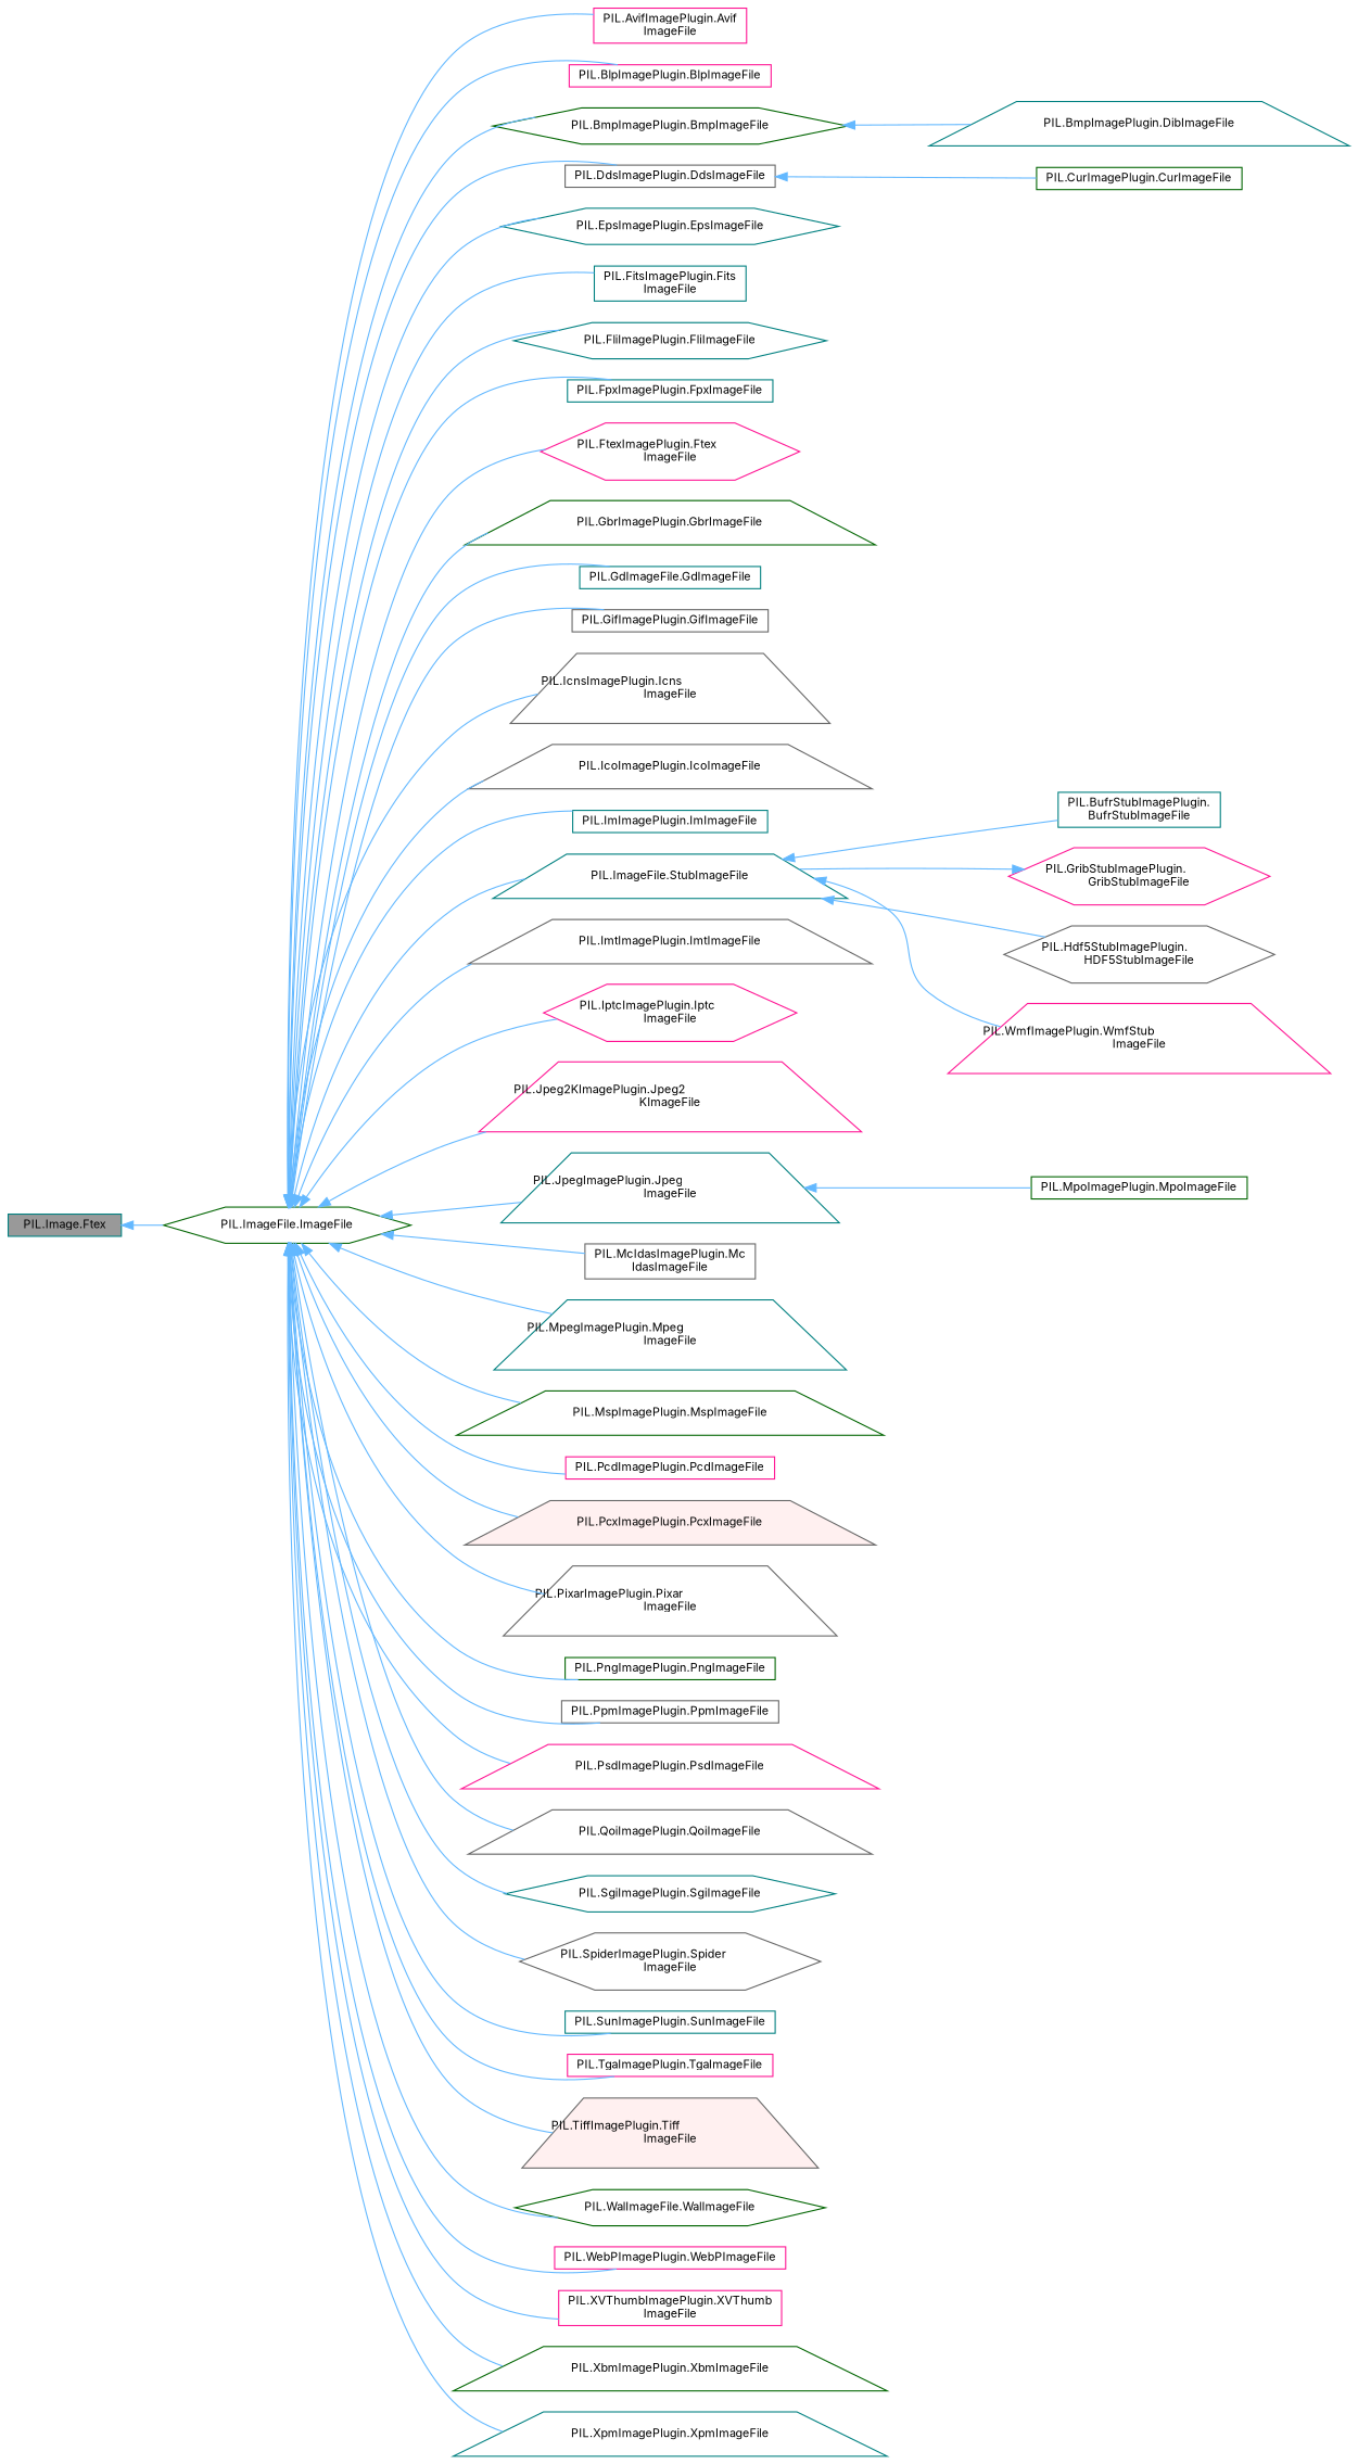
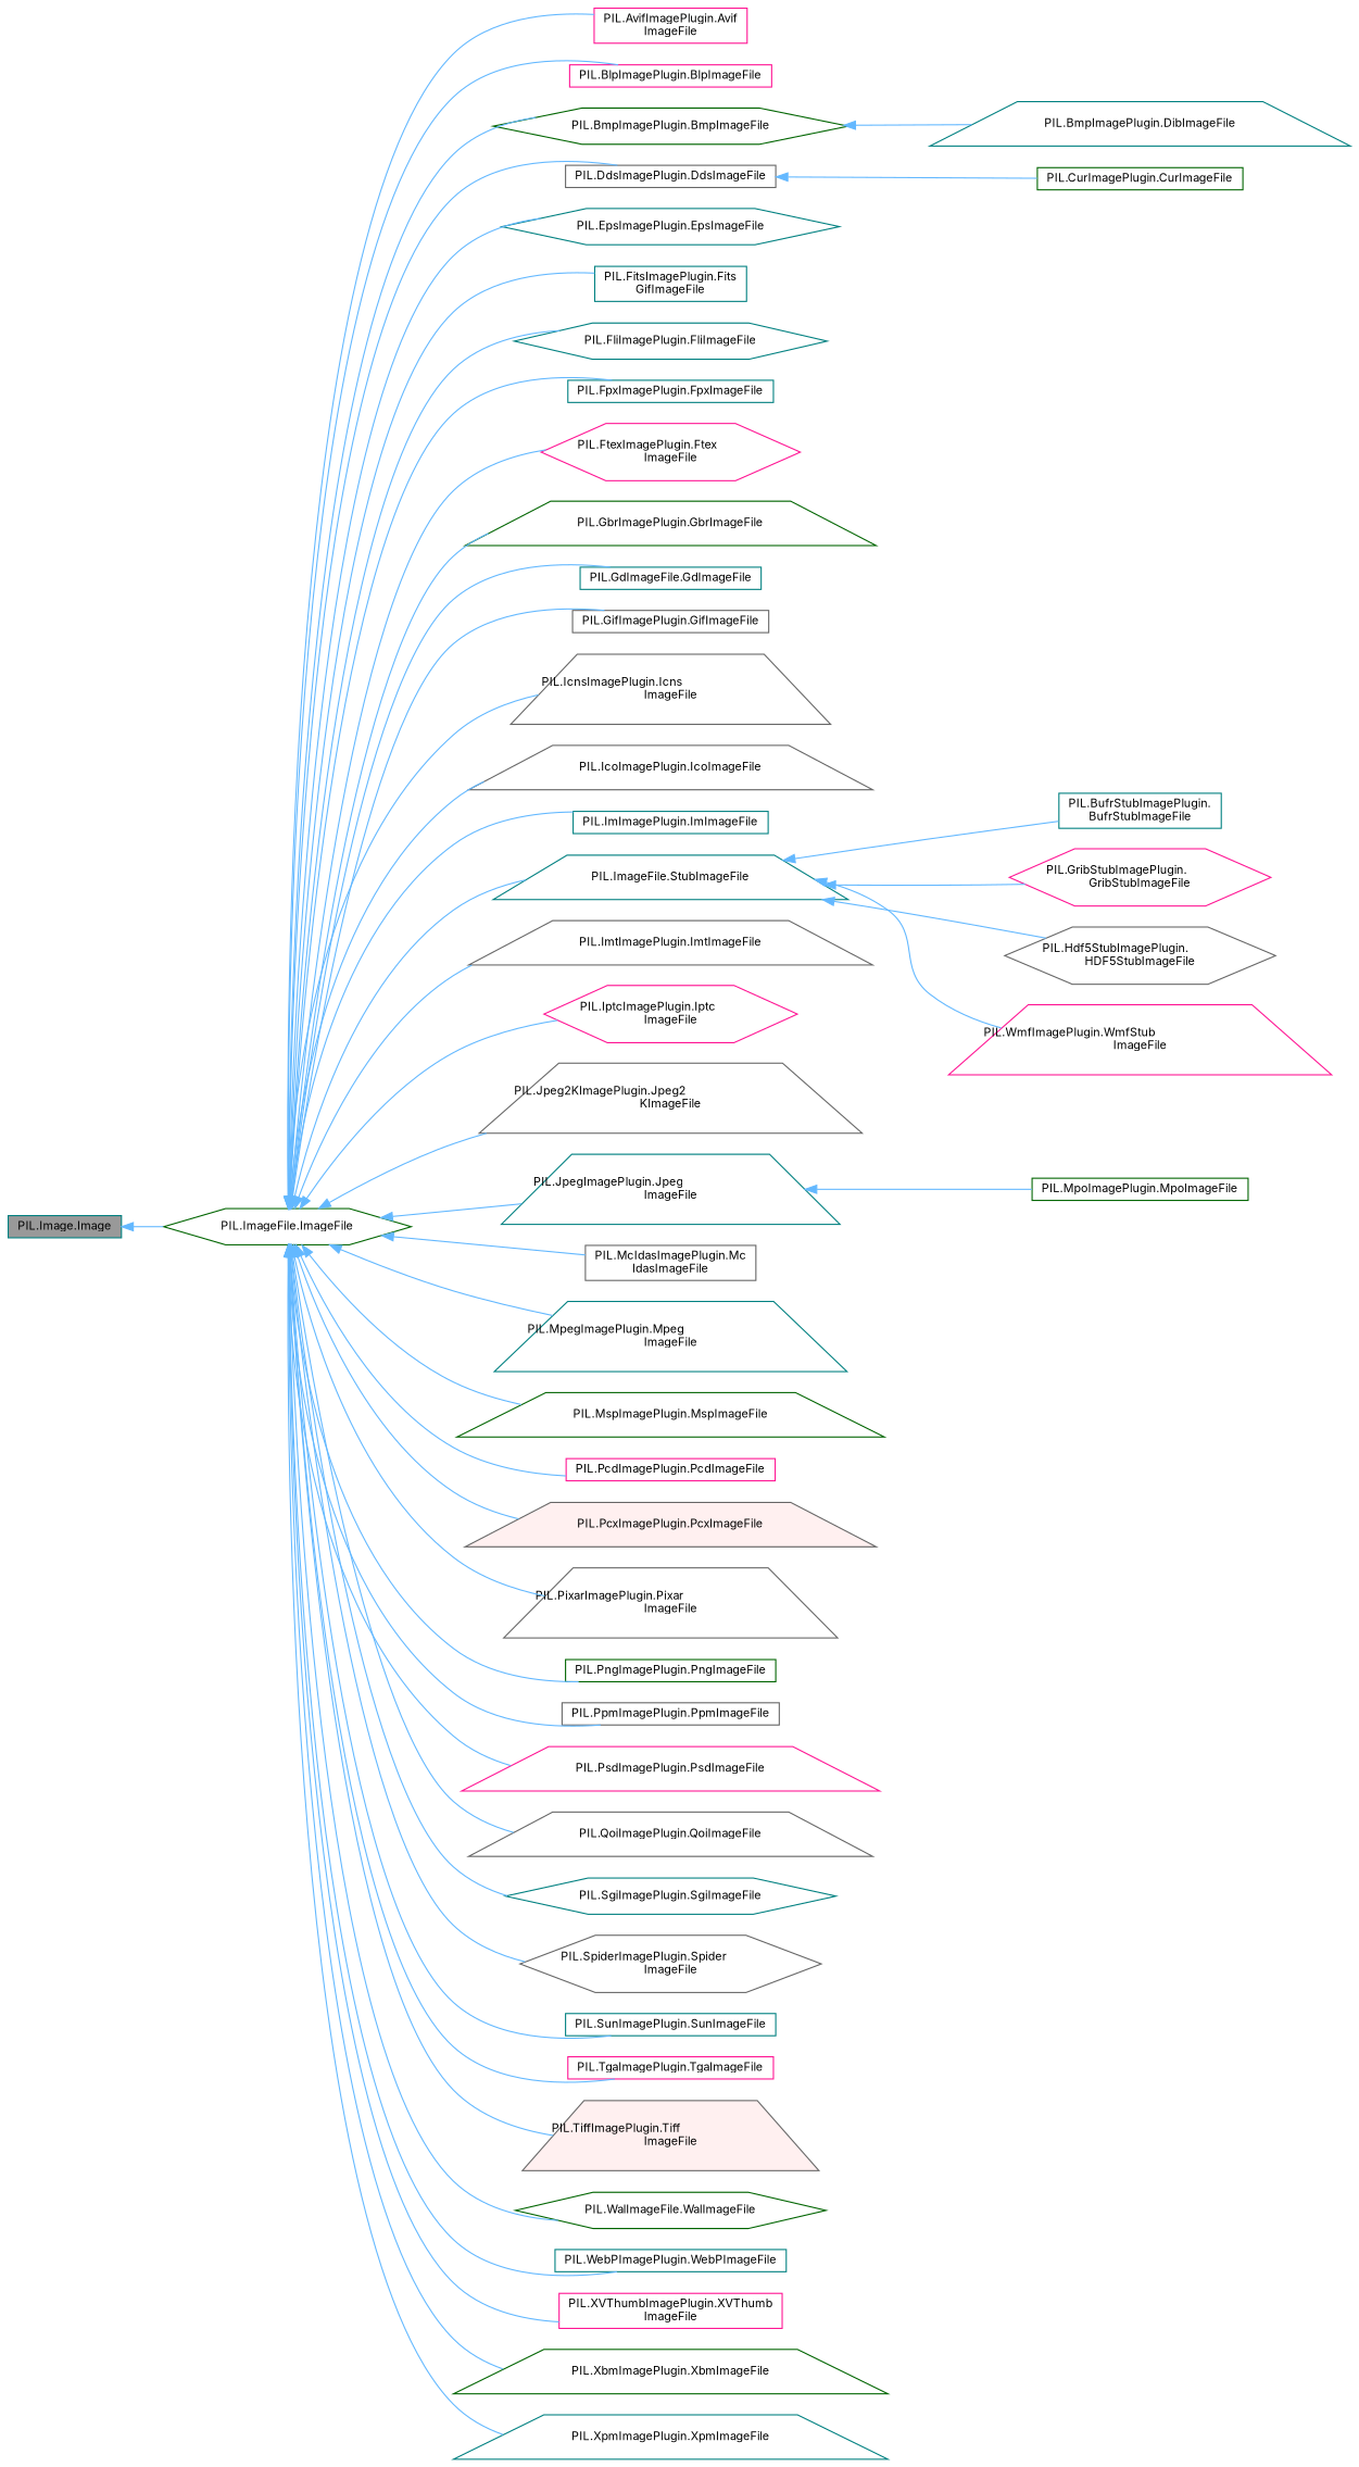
  digraph {
    fontname=Inter
    rankdir=LR
    node [color=teal fillcolor=white fontname=Inter fontsize=10 shape=box style=filled]
    edge [color=steelblue1 dir=back fontname=Inter fontsize=10 labelfontname=Helvetica labelfontsize=10 style=solid]
-   n1 [fillcolor=grey60 fontcolor=black height=0.2 label="PIL.Image.Ftex" width=0.4]
+   n1 [fillcolor=grey60 fontcolor=black height=0.2 label="PIL.Image.Image" width=0.4]
    n2 [color=darkgreen height=0.2 label="PIL.ImageFile.ImageFile" shape=hexagon width=0.4]
    n3 [color=deeppink height=0.2 label="PIL.AvifImagePlugin.Avif\lImageFile" width=0.4]
    n4 [color=deeppink height=0.2 label="PIL.BlpImagePlugin.BlpImageFile" width=0.4]
    n5 [color=darkgreen height=0.2 label="PIL.BmpImagePlugin.BmpImageFile" shape=hexagon width=0.4]
    n6 [color=gray40 height=0.2 label="PIL.DdsImagePlugin.DdsImageFile" width=0.4]
    n7 [height=0.2 label="PIL.EpsImagePlugin.EpsImageFile" shape=hexagon width=0.4]
-   n8 [height=0.2 label="PIL.FitsImagePlugin.Fits\lImageFile" width=0.4]
+   n8 [height=0.2 label="PIL.FitsImagePlugin.Fits\lGifImageFile" width=0.4]
    n9 [height=0.2 label="PIL.FliImagePlugin.FliImageFile" shape=hexagon width=0.4]
    n10 [height=0.2 label="PIL.FpxImagePlugin.FpxImageFile" width=0.4]
    n11 [color=deeppink height=0.2 label="PIL.FtexImagePlugin.Ftex\lImageFile" shape=hexagon width=0.4]
    n12 [color=darkgreen height=0.2 label="PIL.GbrImagePlugin.GbrImageFile" shape=trapezium width=0.4]
    n13 [height=0.2 label="PIL.GdImageFile.GdImageFile" width=0.4]
    n14 [color=gray40 height=0.2 label="PIL.GifImagePlugin.GifImageFile" width=0.4]
    n15 [color=gray40 height=0.2 label="PIL.IcnsImagePlugin.Icns\lImageFile" shape=trapezium width=0.4]
    n16 [color=gray40 height=0.2 label="PIL.IcoImagePlugin.IcoImageFile" shape=trapezium width=0.4]
    n17 [height=0.2 label="PIL.ImImagePlugin.ImImageFile" width=0.4]
    n18 [height=0.2 label="PIL.ImageFile.StubImageFile" shape=trapezium width=0.4]
    n19 [color=gray40 height=0.2 label="PIL.ImtImagePlugin.ImtImageFile" shape=trapezium width=0.4]
    n20 [color=deeppink height=0.2 label="PIL.IptcImagePlugin.Iptc\lImageFile" shape=hexagon width=0.4]
-   n21 [color=deeppink height=0.2 label="PIL.Jpeg2KImagePlugin.Jpeg2\lKImageFile" shape=trapezium width=0.4]
+   n21 [color=gray40 height=0.2 label="PIL.Jpeg2KImagePlugin.Jpeg2\lKImageFile" shape=trapezium width=0.4]
    n22 [height=0.2 label="PIL.JpegImagePlugin.Jpeg\lImageFile" shape=trapezium width=0.4]
    n23 [color=gray40 height=0.2 label="PIL.McIdasImagePlugin.Mc\lIdasImageFile" width=0.4]
    n24 [height=0.2 label="PIL.MpegImagePlugin.Mpeg\lImageFile" shape=trapezium width=0.4]
    n25 [color=darkgreen height=0.2 label="PIL.MspImagePlugin.MspImageFile" shape=trapezium width=0.4]
    n26 [color=deeppink height=0.2 label="PIL.PcdImagePlugin.PcdImageFile" width=0.4]
    n27 [color=gray40 fillcolor="#FFF0F0" height=0.2 label="PIL.PcxImagePlugin.PcxImageFile" shape=trapezium width=0.4]
    n28 [color=gray40 height=0.2 label="PIL.PixarImagePlugin.Pixar\lImageFile" shape=trapezium width=0.4]
    n29 [color=darkgreen height=0.2 label="PIL.PngImagePlugin.PngImageFile" width=0.4]
    n30 [color=gray40 height=0.2 label="PIL.PpmImagePlugin.PpmImageFile" width=0.4]
    n31 [color=deeppink height=0.2 label="PIL.PsdImagePlugin.PsdImageFile" shape=trapezium width=0.4]
    n32 [color=gray40 height=0.2 label="PIL.QoiImagePlugin.QoiImageFile" shape=trapezium width=0.4]
    n33 [height=0.2 label="PIL.SgiImagePlugin.SgiImageFile" shape=hexagon width=0.4]
    n34 [color=gray40 height=0.2 label="PIL.SpiderImagePlugin.Spider\lImageFile" shape=hexagon width=0.4]
    n35 [height=0.2 label="PIL.SunImagePlugin.SunImageFile" width=0.4]
    n36 [color=deeppink height=0.2 label="PIL.TgaImagePlugin.TgaImageFile" width=0.4]
    n37 [color=gray40 fillcolor="#FFF0F0" height=0.2 label="PIL.TiffImagePlugin.Tiff\lImageFile" shape=trapezium width=0.4]
    n38 [color=darkgreen height=0.2 label="PIL.WalImageFile.WalImageFile" shape=hexagon width=0.4]
-   n39 [color=deeppink height=0.2 label="PIL.WebPImagePlugin.WebPImageFile" width=0.4]
+   n39 [height=0.2 label="PIL.WebPImagePlugin.WebPImageFile" width=0.4]
    n40 [color=deeppink height=0.2 label="PIL.XVThumbImagePlugin.XVThumb\lImageFile" width=0.4]
    n41 [color=darkgreen height=0.2 label="PIL.XbmImagePlugin.XbmImageFile" shape=trapezium width=0.4]
    n42 [height=0.2 label="PIL.XpmImagePlugin.XpmImageFile" shape=trapezium width=0.4]
    n43 [height=0.2 label="PIL.BmpImagePlugin.DibImageFile" shape=trapezium width=0.4]
    n44 [color=darkgreen height=0.2 label="PIL.CurImagePlugin.CurImageFile" width=0.4]
    n45 [height=0.2 label="PIL.BufrStubImagePlugin.\lBufrStubImageFile" width=0.4]
    n46 [color=deeppink height=0.2 label="PIL.GribStubImagePlugin.\lGribStubImageFile" shape=hexagon width=0.4]
    n47 [color=gray40 height=0.2 label="PIL.Hdf5StubImagePlugin.\lHDF5StubImageFile" shape=hexagon width=0.4]
    n48 [color=deeppink height=0.2 label="PIL.WmfImagePlugin.WmfStub\lImageFile" shape=trapezium width=0.4]
    n49 [color=darkgreen height=0.2 label="PIL.MpoImagePlugin.MpoImageFile" width=0.4]
    n1 -> n2
    n2 -> n3
    n2 -> n4
    n2 -> n5
    n2 -> n6
    n2 -> n7
    n2 -> n8
    n2 -> n9
    n2 -> n10
    n2 -> n11
    n2 -> n12
    n2 -> n13
    n2 -> n14
    n2 -> n15
    n2 -> n16
    n2 -> n17
    n2 -> n18
    n2 -> n19
    n2 -> n20
    n2 -> n21
    n2 -> n22
    n2 -> n23
    n2 -> n24
    n2 -> n25
    n2 -> n26
    n2 -> n27
    n2 -> n28
    n2 -> n29
    n2 -> n30
    n2 -> n31
    n2 -> n32
    n2 -> n33
    n2 -> n34
    n2 -> n35
    n2 -> n36
    n2 -> n37
    n2 -> n38
    n2 -> n39
    n2 -> n40
    n2 -> n41
    n2 -> n42
    n5 -> n43
    n6 -> n44
    n18 -> n45
-   n46 -> n18
+   n18 -> n46
    n18 -> n47
    n18 -> n48
    n22 -> n49
  }
